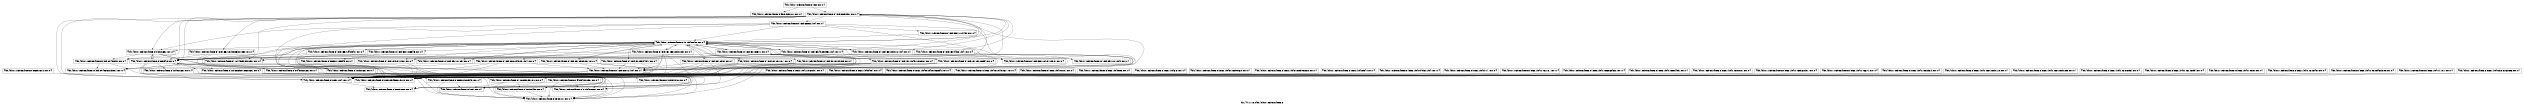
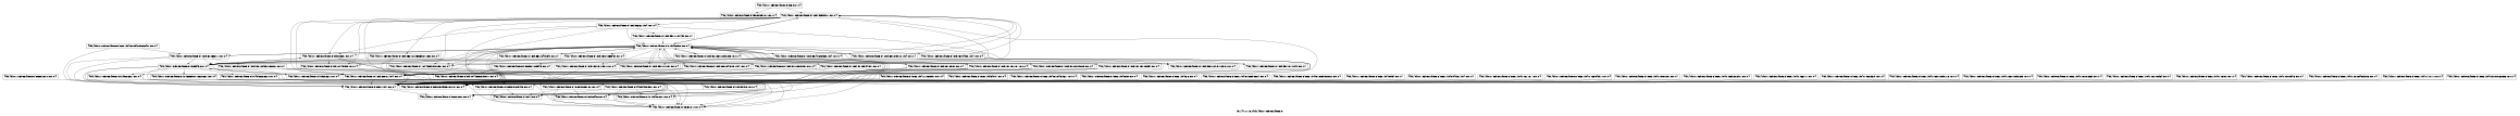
  digraph {
    fontname="DejaVu Sans Mono"
    label="bin/llvm-xray_lib/libLLVMDebugInfoPDB.a"
    rankdir=TB
    node [fontname="DejaVu Sans Mono" group=0 shape=box]
    edge [fontname="DejaVu Sans Mono"]
    n1 [label="{lib/libLLVMDebugInfoPDB.a(PDBContext.cpp.o)}"]
    n2 [label="{lib/libLLVMDebugInfoPDB.a(PDBSymbol.cpp.o)}"]
    n3 [label="{lib/libLLVMDebugInfoPDB.a(PDBExtras.cpp.o)}"]
    n4 [label="{lib/libLLVMDebugInfoPDB.a(PDB.cpp.o)}"]
    n5 [label="{lib/libLLVMDebugInfoPDB.a(GenericError.cpp.o)}"]
    n6 [label="{lib/libLLVMDebugInfoPDB.a(NativeSession.cpp.o)}"]
    n7 [label="{lib/libLLVMDebugInfoPDB.a(PDBInterfaceAnchors.cpp.o)}"]
    n8 [label="{lib/libLLVMDebugInfoPDB.a(DbiStream.cpp.o)}"]
    n9 [label="{lib/libLLVMDebugInfoPDB.a(DbiModuleList.cpp.o)}"]
    n10 [label="{lib/libLLVMDebugInfoPDB.a(DbiModuleDescriptor.cpp.o)}"]
    n11 [label="{lib/libLLVMDebugInfoPDB.a(NativeEnumInjectedSources.cpp.o)}"]
    n12 [label="{lib/libLLVMDebugInfoPDB.a(ModuleDebugStream.cpp.o)}"]
    n13 [label="{lib/libLLVMDebugInfoPDB.a(NativeExeSymbol.cpp.o)}"]
    n14 [label="{lib/libLLVMDebugInfoPDB.a(PDBFile.cpp.o)}"]
    n15 [label="{lib/libLLVMDebugInfoPDB.a(RawError.cpp.o)}"]
    n16 [label="{lib/libLLVMDebugInfoPDB.a(SymbolCache.cpp.o)}"]
    n17 [label="{lib/libLLVMDebugInfoPDB.a(PDBStringTable.cpp.o)}"]
    n18 [label="{lib/libLLVMDebugInfoPDB.a(NativeRawSymbol.cpp.o)}"]
    n19 [label="{lib/libLLVMDebugInfoPDB.a(NativeEnumModules.cpp.o)}"]
    n20 [label="{lib/libLLVMDebugInfoPDB.a(InfoStream.cpp.o)}"]
    n21 [label="{lib/libLLVMDebugInfoPDB.a(GlobalsStream.cpp.o)}"]
    n22 [label="{lib/libLLVMDebugInfoPDB.a(InjectedSourceStream.cpp.o)}"]
    n23 [label="{lib/libLLVMDebugInfoPDB.a(PublicsStream.cpp.o)}"]
    n24 [label="{lib/libLLVMDebugInfoPDB.a(SymbolStream.cpp.o)}"]
    n25 [label="{lib/libLLVMDebugInfoPDB.a(TpiStream.cpp.o)}"]
    n26 [label="{lib/libLLVMDebugInfoPDB.a(NativeEnumGlobals.cpp.o)}"]
    n27 [label="{lib/libLLVMDebugInfoPDB.a(NativeSourceFile.cpp.o)}"]
    n28 [label="{lib/libLLVMDebugInfoPDB.a(NativeLineNumber.cpp.o)}"]
    n29 [label="{lib/libLLVMDebugInfoPDB.a(NativeEnumTypes.cpp.o)}"]
    n30 [label="{lib/libLLVMDebugInfoPDB.a(NativeCompilandSymbol.cpp.o)}"]
    n31 [label="{lib/libLLVMDebugInfoPDB.a(NativeTypePointer.cpp.o)}"]
    n32 [label="{lib/libLLVMDebugInfoPDB.a(NativeTypeBuiltin.cpp.o)}"]
    n33 [label="{lib/libLLVMDebugInfoPDB.a(NativeTypeFunctionSig.cpp.o)}"]
    n34 [label="{lib/libLLVMDebugInfoPDB.a(NativeTypeUDT.cpp.o)}"]
    n35 [label="{lib/libLLVMDebugInfoPDB.a(NativeTypeArray.cpp.o)}"]
    n36 [label="{lib/libLLVMDebugInfoPDB.a(NativeTypeVTShape.cpp.o)}"]
    n37 [label="{lib/libLLVMDebugInfoPDB.a(NativeTypeEnum.cpp.o)}"]
    n38 [label="{lib/libLLVMDebugInfoPDB.a(NativeTypeTypedef.cpp.o)}"]
    n39 [label="{lib/libLLVMDebugInfoPDB.a(NativeInlineSiteSymbol.cpp.o)}"]
    n40 [label="{lib/libLLVMDebugInfoPDB.a(NativeEnumLineNumbers.cpp.o)}"]
    n41 [label="{lib/libLLVMDebugInfoPDB.a(NativeFunctionSymbol.cpp.o)}"]
    n42 [label="{lib/libLLVMDebugInfoPDB.a(NativePublicSymbol.cpp.o)}"]
    n43 [label="{lib/libLLVMDebugInfoPDB.a(Hash.cpp.o)}"]
    n44 [label="{lib/libLLVMDebugInfoPDB.a(NamedStreamMap.cpp.o)}"]
    n45 [label="{lib/libLLVMDebugInfoPDB.a(HashTable.cpp.o)}"]
    n46 [label="{lib/libLLVMDebugInfoPDB.a(TpiHashing.cpp.o)}"]
    n47 [label="{lib/libLLVMDebugInfoPDB.a(IPDBSourceFile.cpp.o)}"]
    n48 [label="{lib/libLLVMDebugInfoPDB.a(NativeSymbolEnumerator.cpp.o)}"]
    n49 [label="{lib/libLLVMDebugInfoPDB.a(NativeEnumSymbols.cpp.o)}"]
    n50 [label="{lib/libLLVMDebugInfoPDB.a(PDBSymbolAnnotation.cpp.o)}"]
    n51 [label="{lib/libLLVMDebugInfoPDB.a(PDBSymbolBlock.cpp.o)}"]
    n52 [label="{lib/libLLVMDebugInfoPDB.a(PDBSymbolCompilandDetails.cpp.o)}"]
    n53 [label="{lib/libLLVMDebugInfoPDB.a(PDBSymbolCompilandEnv.cpp.o)}"]
-   n54 [label="{lib/libLLVMDebugInfoPDB.a(PDBSymbolCustom.cpp.o)}"]
    n55 [label="{lib/libLLVMDebugInfoPDB.a(PDBSymbolData.cpp.o)}"]
    n56 [label="{lib/libLLVMDebugInfoPDB.a(PDBSymbolExe.cpp.o)}"]
    n57 [label="{lib/libLLVMDebugInfoPDB.a(PDBSymbolFuncDebugEnd.cpp.o)}"]
    n58 [label="{lib/libLLVMDebugInfoPDB.a(PDBSymbolFuncDebugStart.cpp.o)}"]
    n59 [label="{lib/libLLVMDebugInfoPDB.a(PDBSymbolLabel.cpp.o)}"]
    n60 [label="{lib/libLLVMDebugInfoPDB.a(PDBSymbolPublicSymbol.cpp.o)}"]
-   n61 [label="{lib/libLLVMDebugInfoPDB.a(PDBSymbolThunk.cpp.o)}"]
    n62 [label="{lib/libLLVMDebugInfoPDB.a(PDBSymbolTypeArray.cpp.o)}"]
-   n63 [label="{lib/libLLVMDebugInfoPDB.a(PDBSymbolTypeBaseClass.cpp.o)}"]
    n64 [label="{lib/libLLVMDebugInfoPDB.a(PDBSymbolTypeBuiltin.cpp.o)}"]
    n65 [label="{lib/libLLVMDebugInfoPDB.a(PDBSymbolTypeCustom.cpp.o)}"]
    n66 [label="{lib/libLLVMDebugInfoPDB.a(PDBSymbolTypeDimension.cpp.o)}"]
    n67 [label="{lib/libLLVMDebugInfoPDB.a(PDBSymbolTypeEnum.cpp.o)}"]
    n68 [label="{lib/libLLVMDebugInfoPDB.a(PDBSymbolTypeFriend.cpp.o)}"]
    n69 [label="{lib/libLLVMDebugInfoPDB.a(PDBSymbolTypeFunctionArg.cpp.o)}"]
    n70 [label="{lib/libLLVMDebugInfoPDB.a(PDBSymbolTypeFunctionSig.cpp.o)}"]
    n71 [label="{lib/libLLVMDebugInfoPDB.a(PDBSymbolTypeManaged.cpp.o)}"]
    n72 [label="{lib/libLLVMDebugInfoPDB.a(PDBSymbolTypeTypedef.cpp.o)}"]
    n73 [label="{lib/libLLVMDebugInfoPDB.a(PDBSymbolTypeUDT.cpp.o)}"]
    n74 [label="{lib/libLLVMDebugInfoPDB.a(PDBSymbolTypeVTable.cpp.o)}"]
    n75 [label="{lib/libLLVMDebugInfoPDB.a(PDBSymbolTypeVTableShape.cpp.o)}"]
    n76 [label="{lib/libLLVMDebugInfoPDB.a(PDBSymbolUnknown.cpp.o)}"]
    n77 [label="{lib/libLLVMDebugInfoPDB.a(PDBSymbolUsingNamespace.cpp.o)}"]
    subgraph sub_1 {
      rank=same
      n1
    }
    subgraph sub_2 {
      rank=same
      n2
    }
    n1 -> n2
    n2 -> n3
    n4 -> n5
    n4 -> n6
    n6 -> n2
    n6 -> n7
    n6 -> n8
    n6 -> n9
    n6 -> n10
    n6 -> n11
    n6 -> n12
    n6 -> n13
    n6 -> n14
    n6 -> n15
    n6 -> n16
    n8 -> n9
    n8 -> n14
    n8 -> n15
    n8 -> n17
    n9 -> n10
    n9 -> n15
    n11 -> n7
    n11 -> n14
    n11 -> n17
    n12 -> n10
    n12 -> n15
    n13 -> n7
    n13 -> n8
    n13 -> n14
    n13 -> n16
-   n13 -> n18
    n13 -> n19
    n13 -> n20
    n14 -> n8
    n14 -> n15
    n14 -> n17
    n14 -> n20
    n14 -> n21
    n14 -> n22
    n14 -> n23
    n14 -> n24
    n14 -> n25
    n16 -> n2
    n16 -> n6
    n16 -> n7
    n16 -> n8
    n16 -> n9
    n16 -> n12
    n16 -> n14
    n16 -> n24
    n16 -> n25
    n16 -> n26
    n16 -> n27
    n16 -> n28
    n16 -> n29
    n16 -> n30
    n16 -> n31
    n16 -> n32
    n16 -> n33
    n16 -> n34
    n16 -> n35
    n16 -> n36
    n16 -> n37
    n16 -> n38
    n16 -> n39
    n16 -> n40
    n16 -> n41
    n16 -> n42
    n17 -> n15
    n17 -> n43
    n18 -> n2
    n18 -> n3
    n18 -> n7
    n19 -> n16
    n20 -> n15
    n20 -> n44
    n21 -> n15
    n21 -> n24
    n21 -> n43
    n22 -> n15
    n22 -> n17
    n22 -> n45
    n23 -> n15
    n23 -> n21
    n25 -> n14
    n25 -> n15
    n25 -> n43
    n25 -> n45
    n25 -> n46
    n26 -> n14
    n26 -> n16
    n26 -> n24
    n27 -> n14
    n27 -> n17
    n27 -> n47
    n28 -> n6
    n28 -> n7
    n29 -> n16
    n30 -> n2
    n30 -> n7
    n30 -> n10
    n30 -> n18
    n31 -> n2
    n31 -> n7
    n31 -> n16
    n31 -> n18
    n32 -> n7
    n32 -> n18
    n33 -> n2
    n33 -> n3
    n33 -> n7
    n33 -> n14
    n33 -> n16
    n33 -> n18
    n33 -> n29
    n34 -> n2
    n34 -> n3
    n34 -> n7
    n34 -> n16
    n34 -> n18
    n35 -> n2
    n35 -> n7
    n35 -> n16
    n35 -> n18
    n36 -> n2
    n36 -> n7
    n36 -> n18
    n37 -> n2
    n37 -> n7
    n37 -> n14
    n37 -> n16
    n37 -> n18
    n37 -> n48
    n38 -> n2
    n38 -> n7
    n38 -> n16
    n38 -> n18
    n39 -> n6
    n39 -> n7
    n39 -> n12
    n39 -> n14
    n39 -> n16
    n39 -> n28
    n39 -> n40
    n41 -> n6
    n41 -> n7
    n41 -> n12
    n41 -> n16
    n41 -> n49
    n42 -> n6
    n42 -> n7
    n42 -> n18
    n44 -> n15
    n44 -> n43
    n44 -> n45
    n45 -> n15
    n46 -> n43
    n48 -> n2
    n48 -> n3
    n48 -> n7
    n48 -> n18
-   n48 -> n37
+   n52 -> n37
    n49 -> n16
    n50 -> n2
    n51 -> n2
    n52 -> n2
    n53 -> n2
-   n54 -> n2
    n55 -> n2
    n56 -> n2
    n57 -> n2
    n58 -> n2
    n59 -> n2
    n60 -> n2
-   n61 -> n2
    n62 -> n2
-   n63 -> n2
    n64 -> n2
    n65 -> n2
    n66 -> n2
    n67 -> n2
    n68 -> n2
    n69 -> n2
    n70 -> n2
    n71 -> n2
    n72 -> n2
    n73 -> n2
    n74 -> n2
    n75 -> n2
    n76 -> n2
    n77 -> n2
  }
